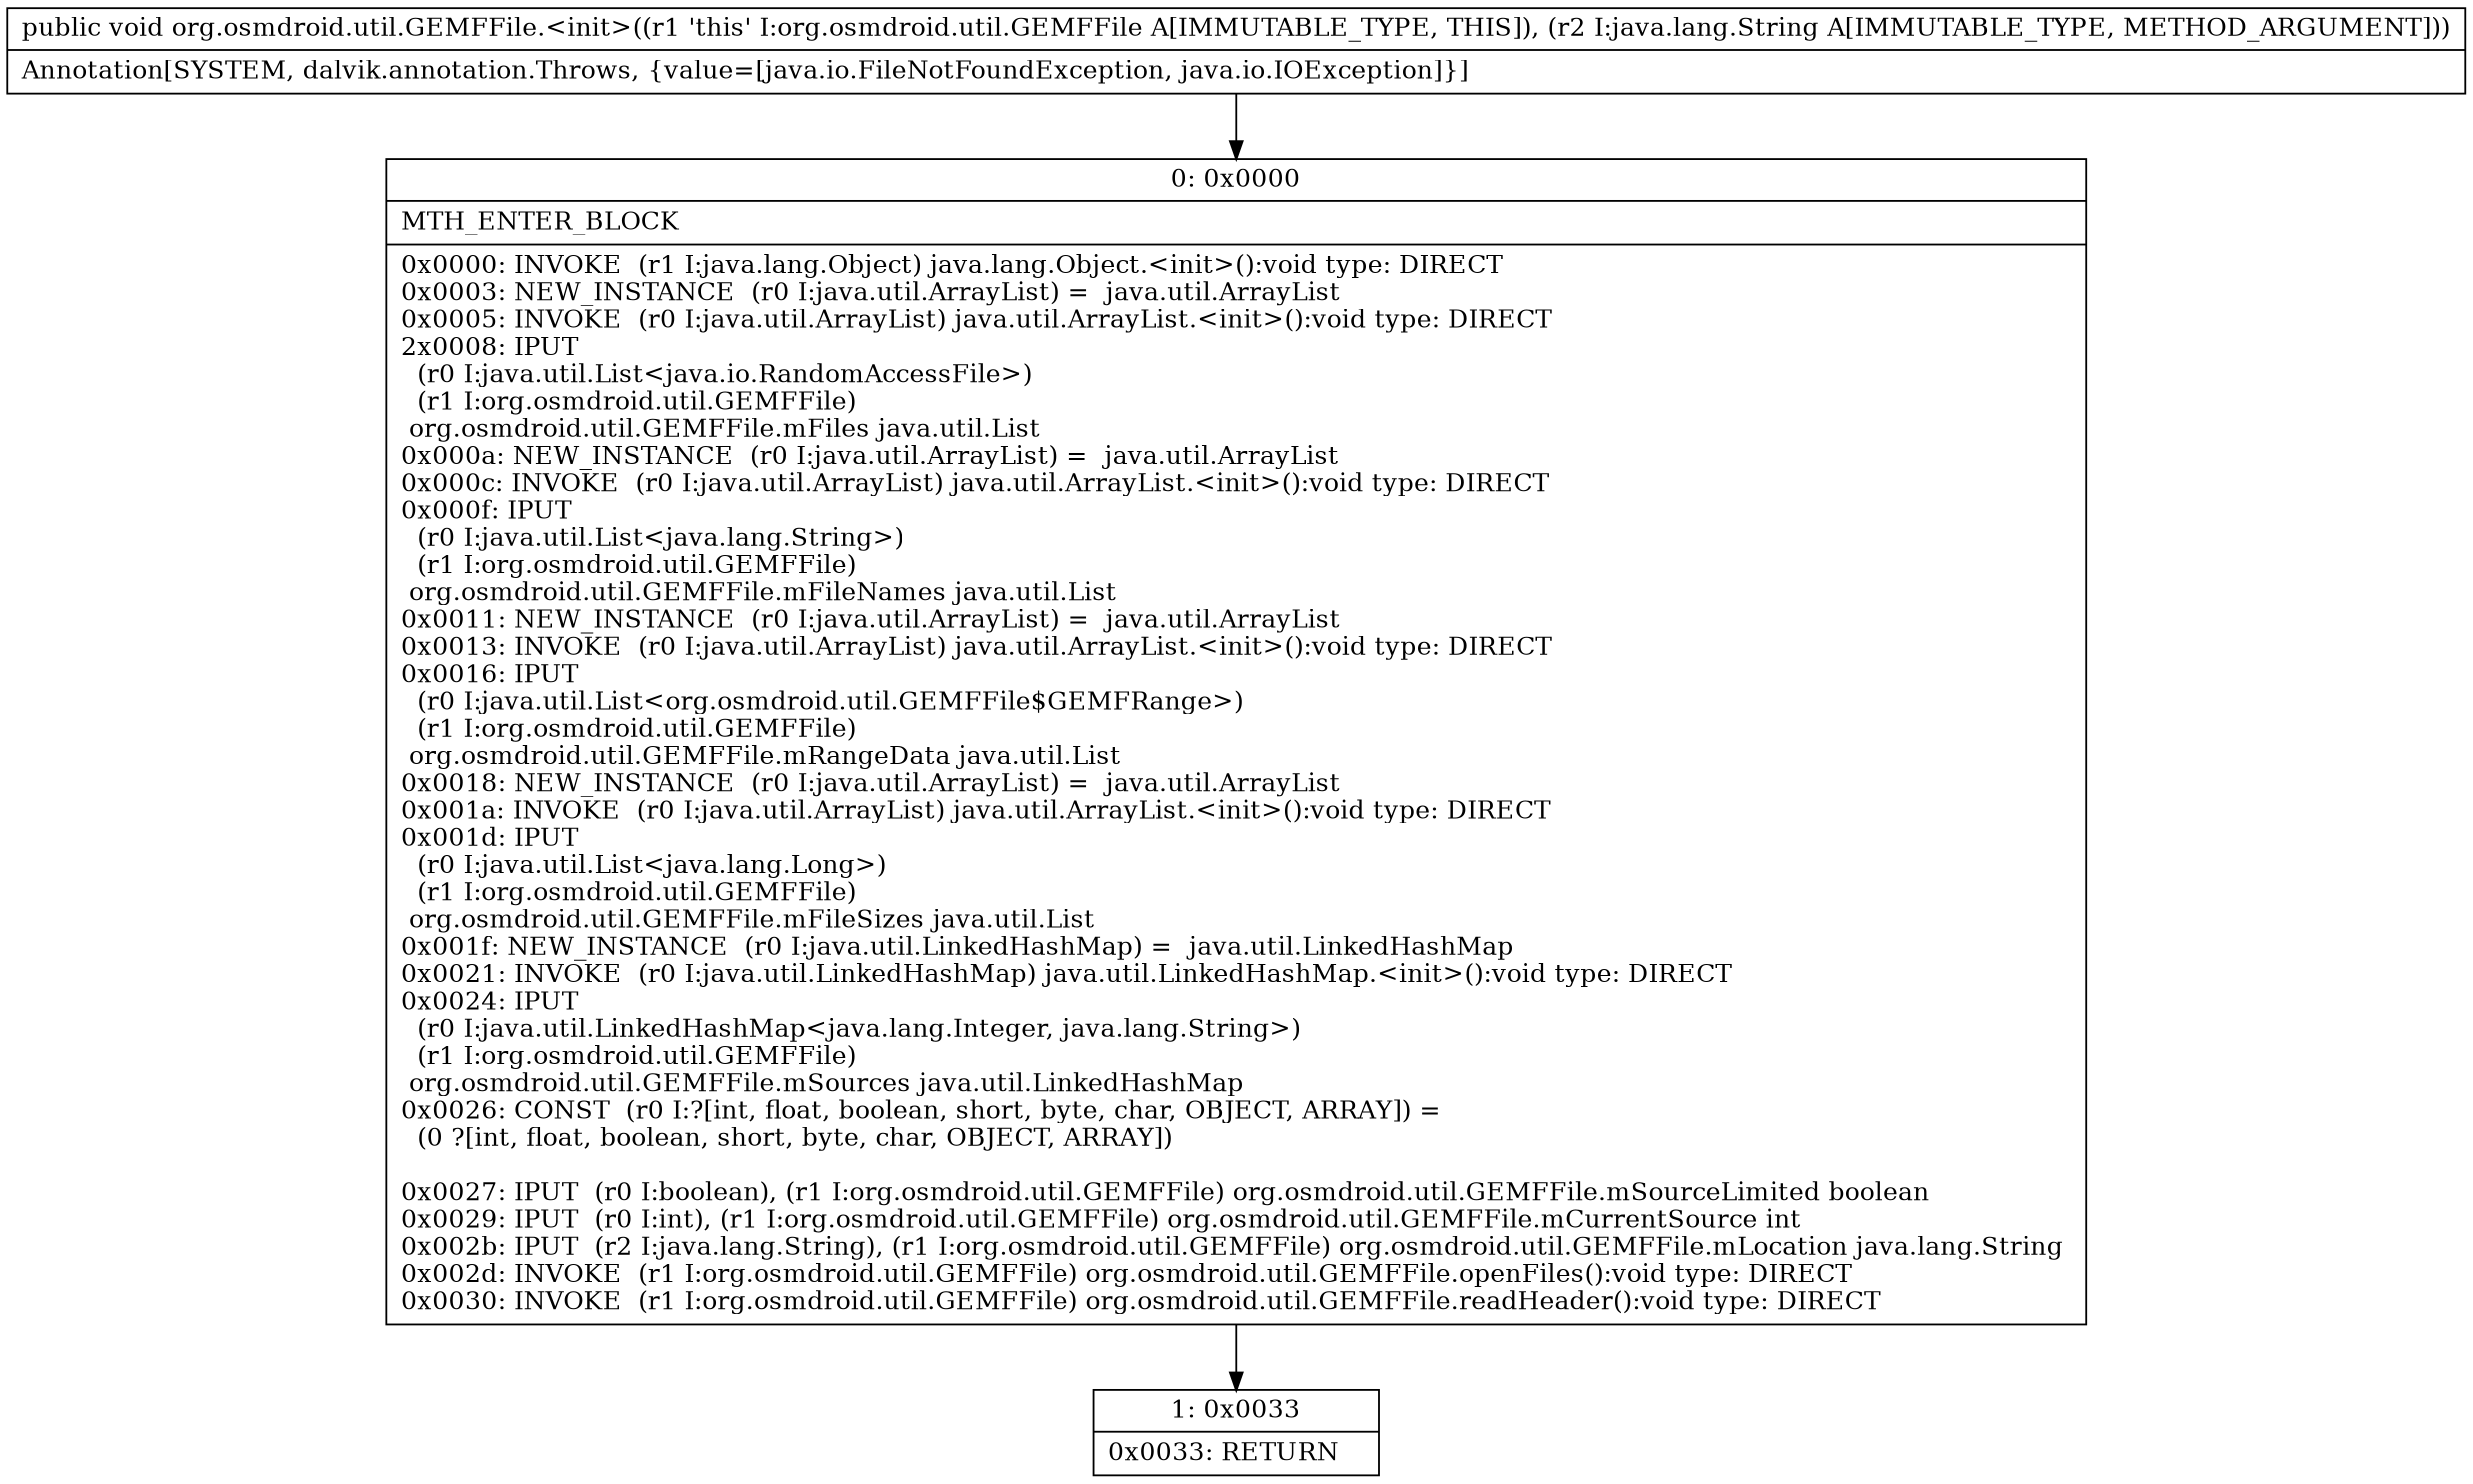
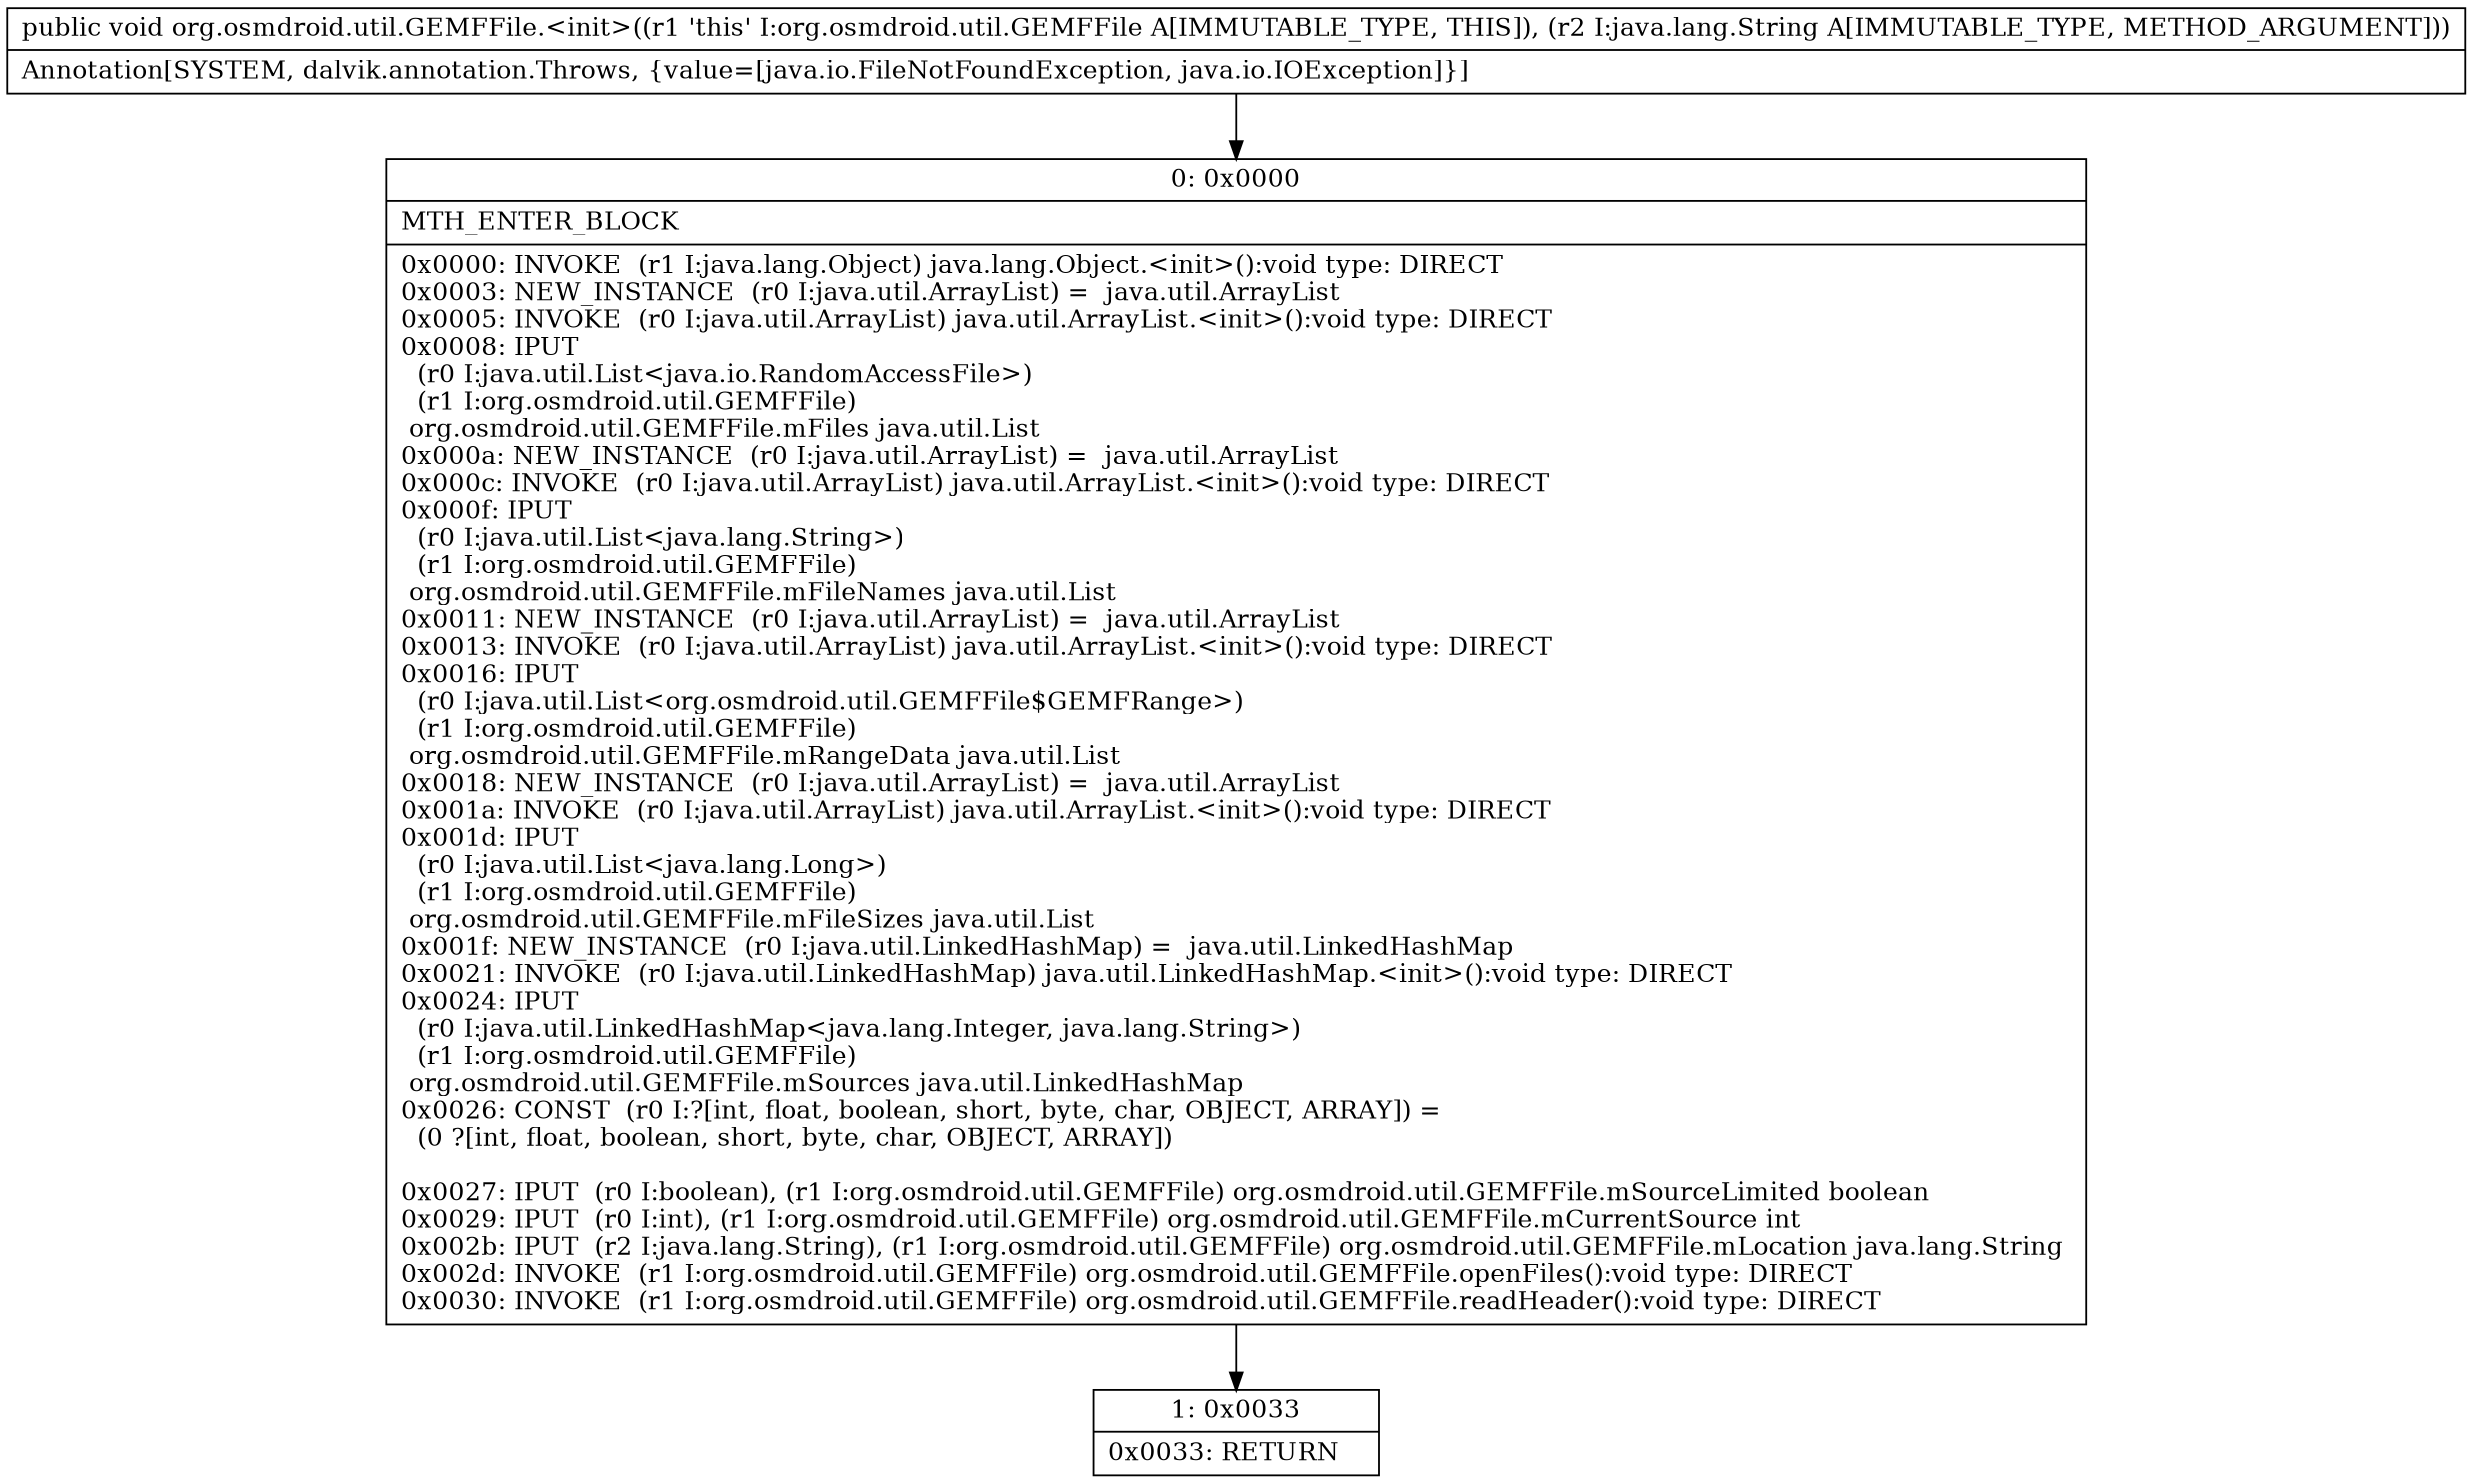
  digraph {
    node [shape=record]
-   n1 [label="{0\:\ 0x0000|MTH_ENTER_BLOCK\l|0x0000: INVOKE  (r1 I:java.lang.Object) java.lang.Object.\<init\>():void type: DIRECT \l0x0003: NEW_INSTANCE  (r0 I:java.util.ArrayList) =  java.util.ArrayList \l0x0005: INVOKE  (r0 I:java.util.ArrayList) java.util.ArrayList.\<init\>():void type: DIRECT \l2x0008: IPUT  \l  (r0 I:java.util.List\<java.io.RandomAccessFile\>)\l  (r1 I:org.osmdroid.util.GEMFFile)\l org.osmdroid.util.GEMFFile.mFiles java.util.List \l0x000a: NEW_INSTANCE  (r0 I:java.util.ArrayList) =  java.util.ArrayList \l0x000c: INVOKE  (r0 I:java.util.ArrayList) java.util.ArrayList.\<init\>():void type: DIRECT \l0x000f: IPUT  \l  (r0 I:java.util.List\<java.lang.String\>)\l  (r1 I:org.osmdroid.util.GEMFFile)\l org.osmdroid.util.GEMFFile.mFileNames java.util.List \l0x0011: NEW_INSTANCE  (r0 I:java.util.ArrayList) =  java.util.ArrayList \l0x0013: INVOKE  (r0 I:java.util.ArrayList) java.util.ArrayList.\<init\>():void type: DIRECT \l0x0016: IPUT  \l  (r0 I:java.util.List\<org.osmdroid.util.GEMFFile$GEMFRange\>)\l  (r1 I:org.osmdroid.util.GEMFFile)\l org.osmdroid.util.GEMFFile.mRangeData java.util.List \l0x0018: NEW_INSTANCE  (r0 I:java.util.ArrayList) =  java.util.ArrayList \l0x001a: INVOKE  (r0 I:java.util.ArrayList) java.util.ArrayList.\<init\>():void type: DIRECT \l0x001d: IPUT  \l  (r0 I:java.util.List\<java.lang.Long\>)\l  (r1 I:org.osmdroid.util.GEMFFile)\l org.osmdroid.util.GEMFFile.mFileSizes java.util.List \l0x001f: NEW_INSTANCE  (r0 I:java.util.LinkedHashMap) =  java.util.LinkedHashMap \l0x0021: INVOKE  (r0 I:java.util.LinkedHashMap) java.util.LinkedHashMap.\<init\>():void type: DIRECT \l0x0024: IPUT  \l  (r0 I:java.util.LinkedHashMap\<java.lang.Integer, java.lang.String\>)\l  (r1 I:org.osmdroid.util.GEMFFile)\l org.osmdroid.util.GEMFFile.mSources java.util.LinkedHashMap \l0x0026: CONST  (r0 I:?[int, float, boolean, short, byte, char, OBJECT, ARRAY]) = \l  (0 ?[int, float, boolean, short, byte, char, OBJECT, ARRAY])\l \l0x0027: IPUT  (r0 I:boolean), (r1 I:org.osmdroid.util.GEMFFile) org.osmdroid.util.GEMFFile.mSourceLimited boolean \l0x0029: IPUT  (r0 I:int), (r1 I:org.osmdroid.util.GEMFFile) org.osmdroid.util.GEMFFile.mCurrentSource int \l0x002b: IPUT  (r2 I:java.lang.String), (r1 I:org.osmdroid.util.GEMFFile) org.osmdroid.util.GEMFFile.mLocation java.lang.String \l0x002d: INVOKE  (r1 I:org.osmdroid.util.GEMFFile) org.osmdroid.util.GEMFFile.openFiles():void type: DIRECT \l0x0030: INVOKE  (r1 I:org.osmdroid.util.GEMFFile) org.osmdroid.util.GEMFFile.readHeader():void type: DIRECT \l}"]
+   n1 [label="{0\:\ 0x0000|MTH_ENTER_BLOCK\l|0x0000: INVOKE  (r1 I:java.lang.Object) java.lang.Object.\<init\>():void type: DIRECT \l0x0003: NEW_INSTANCE  (r0 I:java.util.ArrayList) =  java.util.ArrayList \l0x0005: INVOKE  (r0 I:java.util.ArrayList) java.util.ArrayList.\<init\>():void type: DIRECT \l0x0008: IPUT  \l  (r0 I:java.util.List\<java.io.RandomAccessFile\>)\l  (r1 I:org.osmdroid.util.GEMFFile)\l org.osmdroid.util.GEMFFile.mFiles java.util.List \l0x000a: NEW_INSTANCE  (r0 I:java.util.ArrayList) =  java.util.ArrayList \l0x000c: INVOKE  (r0 I:java.util.ArrayList) java.util.ArrayList.\<init\>():void type: DIRECT \l0x000f: IPUT  \l  (r0 I:java.util.List\<java.lang.String\>)\l  (r1 I:org.osmdroid.util.GEMFFile)\l org.osmdroid.util.GEMFFile.mFileNames java.util.List \l0x0011: NEW_INSTANCE  (r0 I:java.util.ArrayList) =  java.util.ArrayList \l0x0013: INVOKE  (r0 I:java.util.ArrayList) java.util.ArrayList.\<init\>():void type: DIRECT \l0x0016: IPUT  \l  (r0 I:java.util.List\<org.osmdroid.util.GEMFFile$GEMFRange\>)\l  (r1 I:org.osmdroid.util.GEMFFile)\l org.osmdroid.util.GEMFFile.mRangeData java.util.List \l0x0018: NEW_INSTANCE  (r0 I:java.util.ArrayList) =  java.util.ArrayList \l0x001a: INVOKE  (r0 I:java.util.ArrayList) java.util.ArrayList.\<init\>():void type: DIRECT \l0x001d: IPUT  \l  (r0 I:java.util.List\<java.lang.Long\>)\l  (r1 I:org.osmdroid.util.GEMFFile)\l org.osmdroid.util.GEMFFile.mFileSizes java.util.List \l0x001f: NEW_INSTANCE  (r0 I:java.util.LinkedHashMap) =  java.util.LinkedHashMap \l0x0021: INVOKE  (r0 I:java.util.LinkedHashMap) java.util.LinkedHashMap.\<init\>():void type: DIRECT \l0x0024: IPUT  \l  (r0 I:java.util.LinkedHashMap\<java.lang.Integer, java.lang.String\>)\l  (r1 I:org.osmdroid.util.GEMFFile)\l org.osmdroid.util.GEMFFile.mSources java.util.LinkedHashMap \l0x0026: CONST  (r0 I:?[int, float, boolean, short, byte, char, OBJECT, ARRAY]) = \l  (0 ?[int, float, boolean, short, byte, char, OBJECT, ARRAY])\l \l0x0027: IPUT  (r0 I:boolean), (r1 I:org.osmdroid.util.GEMFFile) org.osmdroid.util.GEMFFile.mSourceLimited boolean \l0x0029: IPUT  (r0 I:int), (r1 I:org.osmdroid.util.GEMFFile) org.osmdroid.util.GEMFFile.mCurrentSource int \l0x002b: IPUT  (r2 I:java.lang.String), (r1 I:org.osmdroid.util.GEMFFile) org.osmdroid.util.GEMFFile.mLocation java.lang.String \l0x002d: INVOKE  (r1 I:org.osmdroid.util.GEMFFile) org.osmdroid.util.GEMFFile.openFiles():void type: DIRECT \l0x0030: INVOKE  (r1 I:org.osmdroid.util.GEMFFile) org.osmdroid.util.GEMFFile.readHeader():void type: DIRECT \l}"]
    n2 [label="{1\:\ 0x0033|0x0033: RETURN   \l}"]
    n3 [label="{public void org.osmdroid.util.GEMFFile.\<init\>((r1 'this' I:org.osmdroid.util.GEMFFile A[IMMUTABLE_TYPE, THIS]), (r2 I:java.lang.String A[IMMUTABLE_TYPE, METHOD_ARGUMENT]))  | Annotation[SYSTEM, dalvik.annotation.Throws, \{value=[java.io.FileNotFoundException, java.io.IOException]\}]\l}"]
    n1 -> n2
    n3 -> n1
  }
